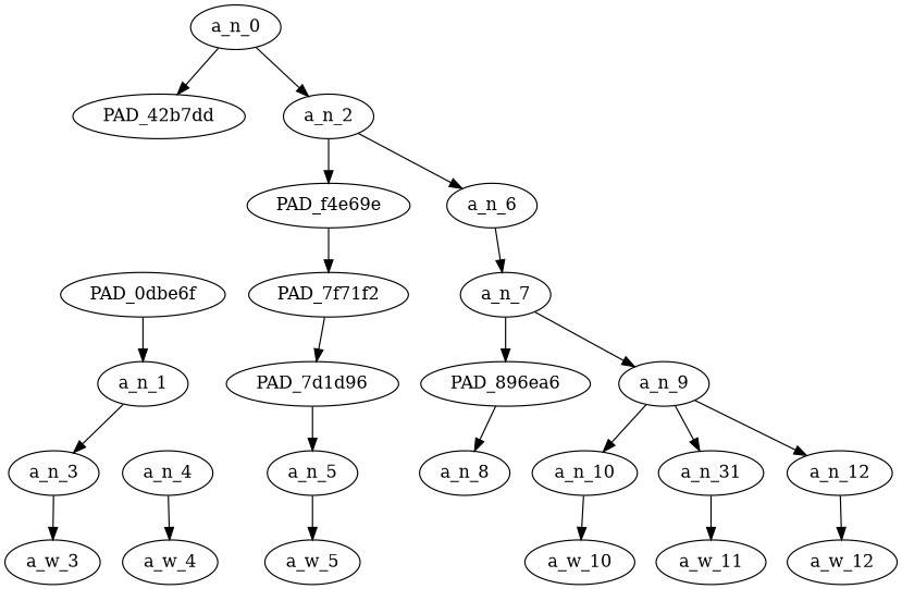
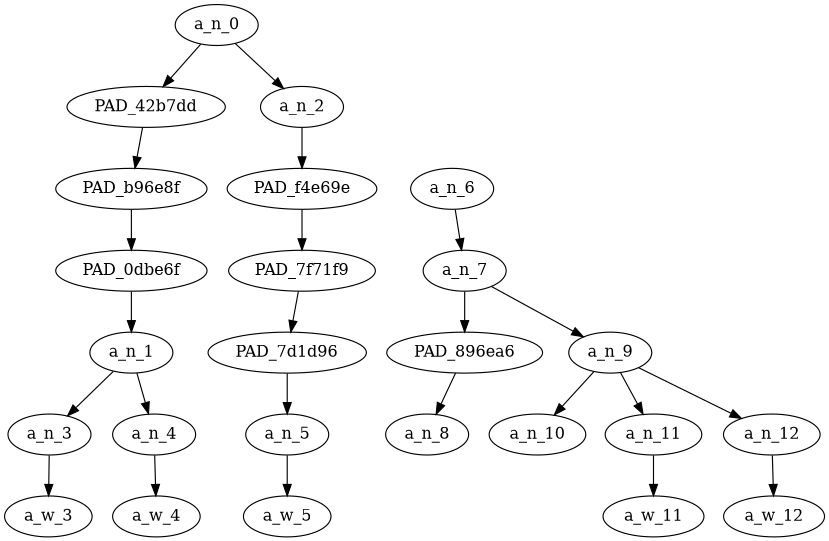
  strict digraph {
    node [div_dir=1 index=0 level=1 text_span="[2]" value=0.40014362]
    a_n_0 [level=6 text_span="[0, 1, 2, 3, 4, 5, 6]" value=0.99999999]
    n2 [div_dir=-1 label=PAD_42b7dd level=5 text_span="[0, 1]"]
    a_n_2 [index=1 level=5 text_span="[2, 3, 4, 5, 6]" value=0.59920569]
+   PAD_b96e8f [div_dir=-1 level=4 text_span="[0, 1]"]
    PAD_f4e69e [div_dir=-1 index=1 level=4 value=0.12784322]
    a_n_6 [index=2 level=4 text_span="[3, 4, 5, 6]" value=0.47034555]
    PAD_0dbe6f [div_dir=-1 level=3 text_span="[0, 1]"]
-   PAD_7f71f9 [div_dir=-1 index=1 level=3 value=0.12784322 label=PAD_7f71f2]
+   PAD_7f71f9 [div_dir=-1 index=1 level=3 value=0.12784322]
    a_n_7 [index=2 level=3 text_span="[3, 4, 5, 6]" value=0.46916297]
    a_n_1 [div_dir=-1 level=2 text_span="[0, 1]"]
    a_n_3 [div_dir=-1 text_span="[0]" value=0.20738951]
    a_n_4 [div_dir=-1 index=1 text_span="[1]" value=0.19232465]
    a_w_3 [div_dir=0 level=0 text_span="[0]" value=yellow]
    a_w_4 [div_dir=0 index=1 level=0 text_span="[1]" value=kirby]
    n15 [div_dir=-1 index=1 label=PAD_7d1d96 level=2 value=0.12784322]
    PAD_896ea6 [index=2 level=2 text_span="[3]" value=0.09829395]
    a_n_9 [index=3 level=2 text_span="[4, 5, 6]" value=0.36968644]
    a_n_5 [div_dir=-1 index=2 value=0.12784322]
    a_w_5 [div_dir=0 index=2 level=0 value=likes]
    a_n_8 [index=3 text_span="[3]" value=0.09829395]
    a_n_10 [index=4 text_span="[4]" value=0.13679096]
-   a_n_11 [index=5 text_span="[5]" value=0.11130569 label=a_n_31]
+   a_n_11 [index=5 text_span="[5]" value=0.11130569]
    a_n_12 [index=6 text_span="[6]" value=0.12067747]
-   a_w_10 [div_dir=0 index=4 level=0 text_span="[4]" value=wear]
    a_w_11 [div_dir=0 index=5 level=0 text_span="[5]" value=women]
    a_w_12 [div_dir=0 index=6 level=0 text_span="[6]" value=clothing]
    a_n_0 -> n2
    a_n_0 -> a_n_2
+   n2 -> PAD_b96e8f
    a_n_2 -> PAD_f4e69e
-   a_n_2 -> a_n_6
+   PAD_b96e8f -> PAD_0dbe6f
    PAD_f4e69e -> PAD_7f71f9
    a_n_6 -> a_n_7
    PAD_0dbe6f -> a_n_1
    PAD_7f71f9 -> n15
    a_n_7 -> PAD_896ea6
    a_n_7 -> a_n_9
    a_n_1 -> a_n_3
+   a_n_1 -> a_n_4
    a_n_3 -> a_w_3
    a_n_4 -> a_w_4
    n15 -> a_n_5
    PAD_896ea6 -> a_n_8
    a_n_9 -> a_n_10
    a_n_9 -> a_n_11
    a_n_9 -> a_n_12
    a_n_5 -> a_w_5
-   a_n_10 -> a_w_10
    a_n_11 -> a_w_11
    a_n_12 -> a_w_12
  }
